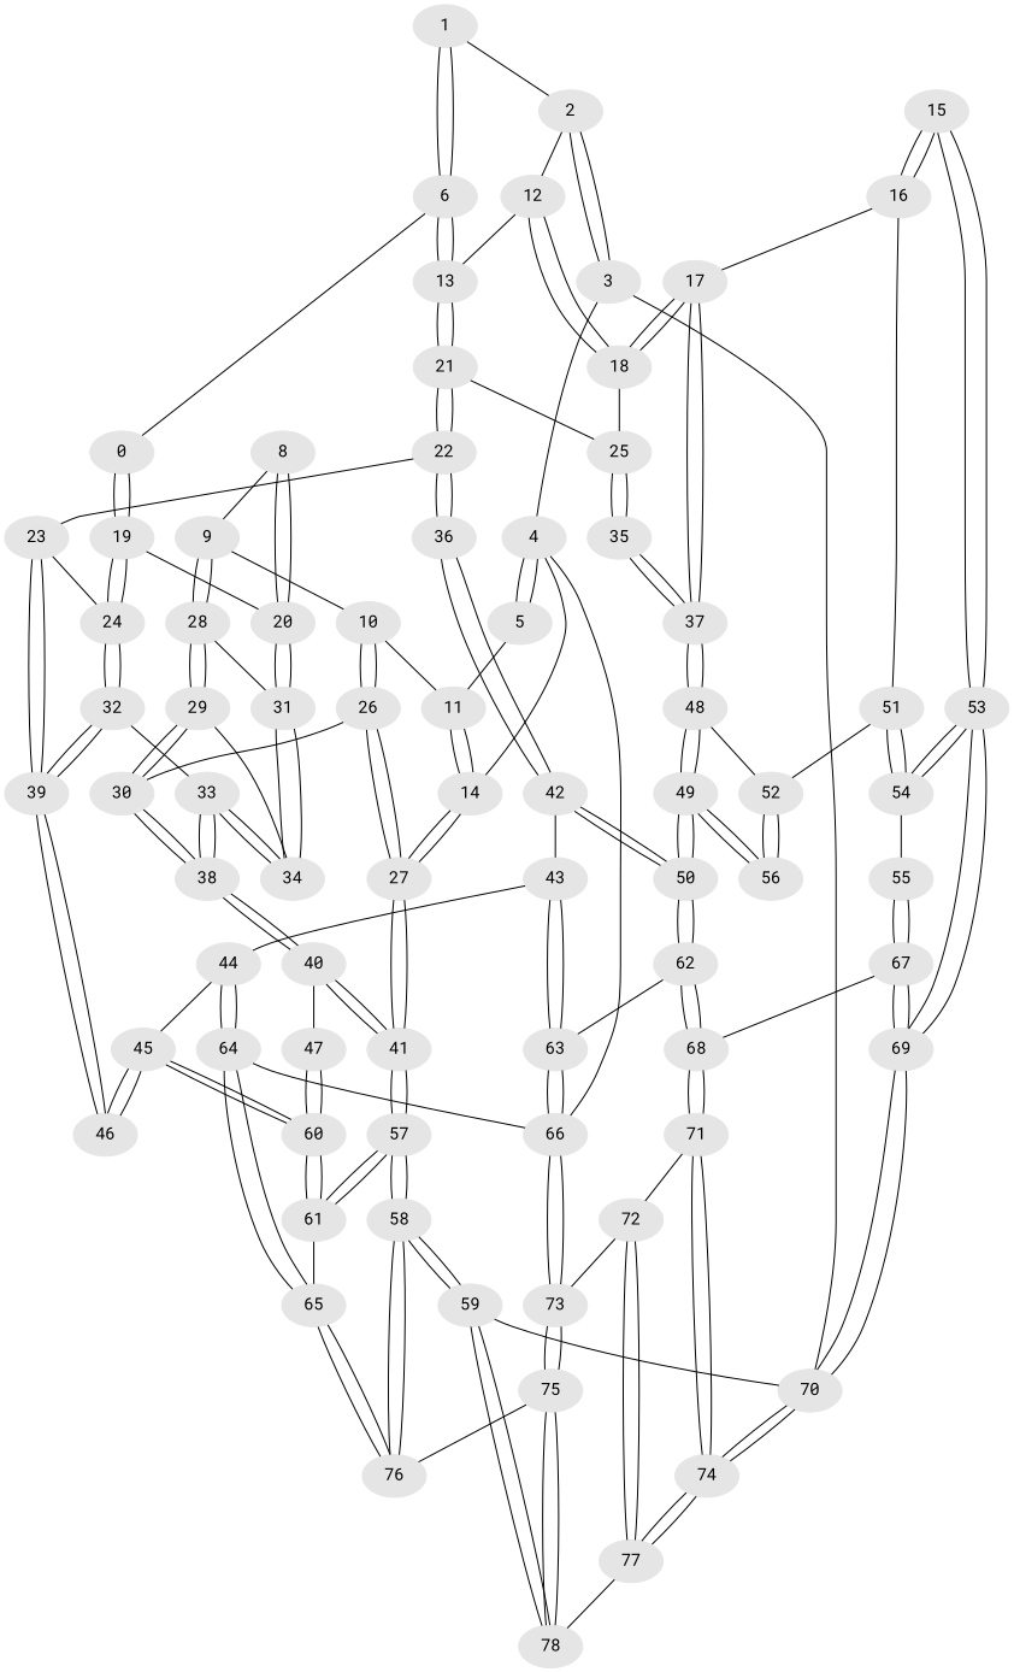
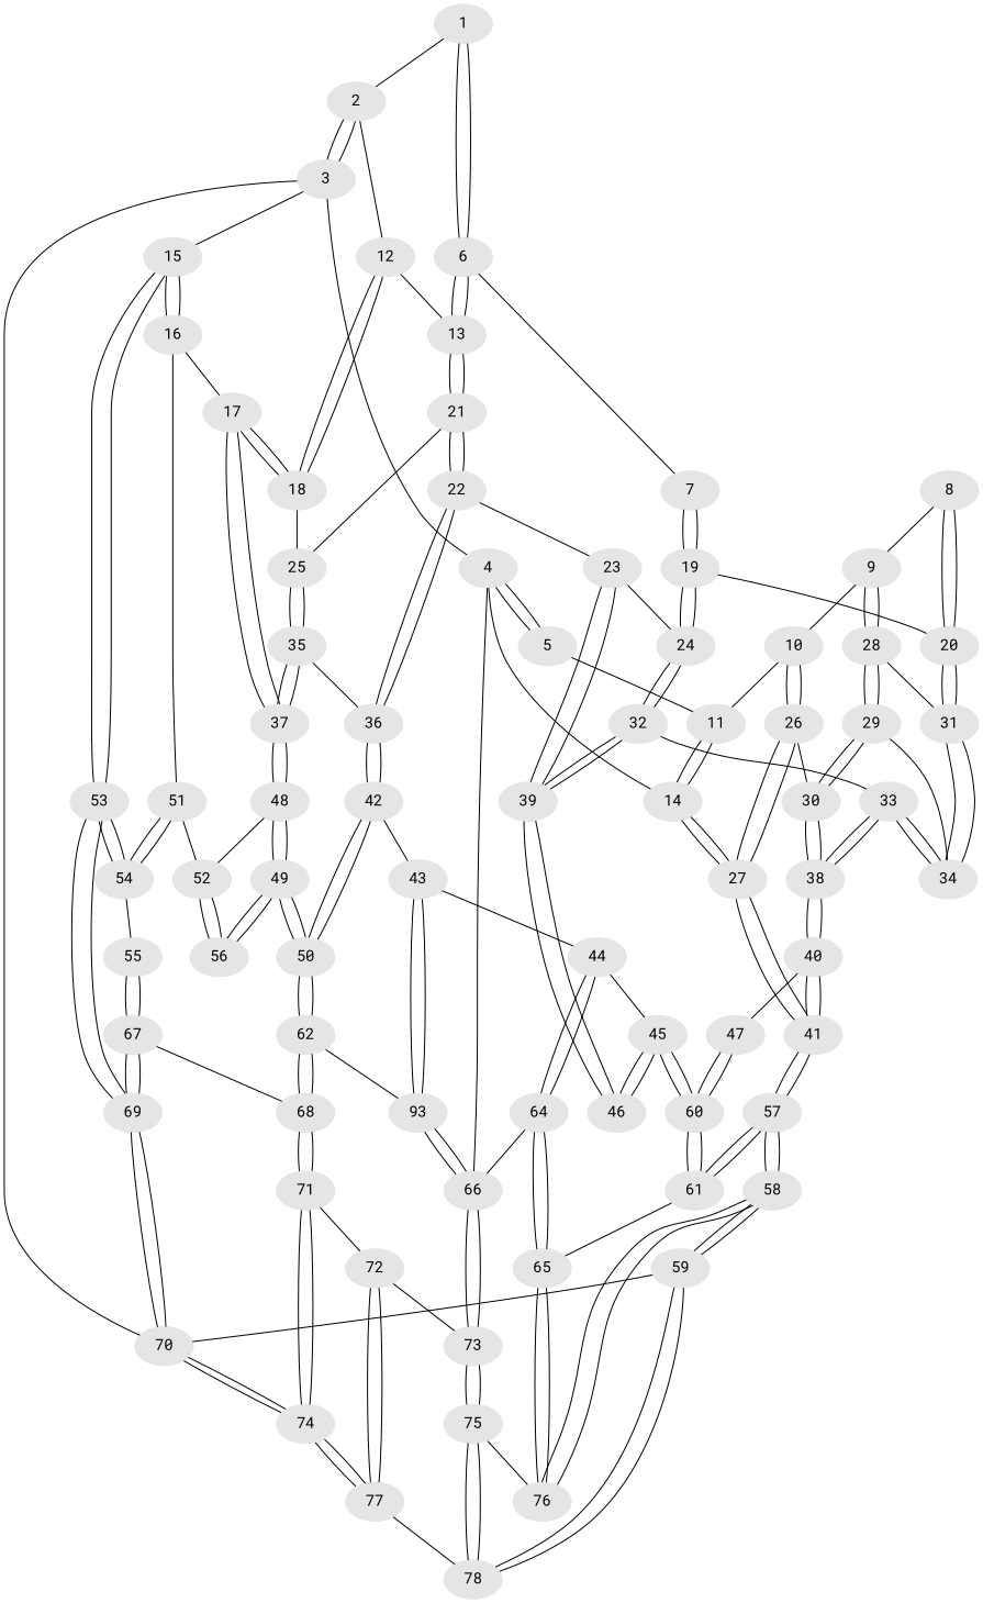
  graph {
    fontname="Roboto Mono"
    node [color=gray90 fontname="Roboto Mono" style=filled]
    edge [fontname="Roboto Mono"]
    1
    2
    6
    3
    12
-   7 [label=0]
+   7
    13
    4
    15
    70
    18
    5
    14
    66
    16
    53
    74
    11
    27
    59
    78
    19
    21
    8
    9
    20
    24
    10
    28
    31
    26
    29
    30
    25
    22
    41
    17
    51
    54
    69
    37
    52
    48
    35
    32
    34
    23
    36
    39
    42
    46
    33
    38
    57
    40
    43
    50
    49
    47
    60
    58
    61
    44
-   63
+   63 [label=93]
    62
    45
    64
    65
    56
    68
    55
    67
    76
    71
    73
    75
    72
    77
    1 -- 2
    1 -- 6
    1 -- 6
    2 -- 3
    2 -- 3
    2 -- 12
    6 -- 7
    6 -- 13
    6 -- 13
    3 -- 4
+   3 -- 15
    3 -- 70
    12 -- 13
    12 -- 18
    12 -- 18
    7 -- 19
    7 -- 19
    13 -- 21
    13 -- 21
    4 -- 5
    4 -- 5
    4 -- 14
    4 -- 66
    15 -- 16
    15 -- 16
    15 -- 53
    15 -- 53
    70 -- 74
    70 -- 74
    18 -- 25
    5 -- 11
    14 -- 27
    14 -- 27
    66 -- 73
    66 -- 73
    16 -- 17
    16 -- 51
    53 -- 54
    53 -- 54
    53 -- 69
    53 -- 69
    74 -- 77
    74 -- 77
    11 -- 14
    11 -- 14
    27 -- 41
    27 -- 41
    59 -- 70
    59 -- 78
    59 -- 78
    19 -- 20
    19 -- 24
    19 -- 24
    21 -- 25
    21 -- 22
    21 -- 22
    8 -- 9
    8 -- 20
    8 -- 20
    9 -- 10
    9 -- 28
    9 -- 28
    20 -- 31
    20 -- 31
    24 -- 32
    24 -- 32
    10 -- 11
    10 -- 26
    10 -- 26
    28 -- 31
    28 -- 29
    28 -- 29
    31 -- 34
    31 -- 34
    26 -- 27
    26 -- 27
    26 -- 30
    29 -- 30
    29 -- 30
    29 -- 34
    30 -- 38
    30 -- 38
    25 -- 35
    25 -- 35
    22 -- 23
    22 -- 36
    22 -- 36
    41 -- 57
    41 -- 57
    17 -- 18
    17 -- 18
    17 -- 37
    17 -- 37
    51 -- 54
    51 -- 54
    51 -- 52
    54 -- 55
    69 -- 70
    69 -- 70
    37 -- 48
    37 -- 48
    52 -- 56
    52 -- 56
    48 -- 52
    48 -- 49
    48 -- 49
    35 -- 37
    35 -- 37
+   35 -- 36
    32 -- 39
    32 -- 39
    32 -- 33
    23 -- 24
    23 -- 39
    23 -- 39
    36 -- 42
    36 -- 42
    39 -- 46
    39 -- 46
    42 -- 43
    42 -- 50
    42 -- 50
    33 -- 34
    33 -- 34
    33 -- 38
    33 -- 38
    38 -- 40
    38 -- 40
    57 -- 58
    57 -- 58
    57 -- 61
    57 -- 61
    40 -- 41
    40 -- 41
    40 -- 47
    43 -- 44
    43 -- 63
    43 -- 63
    50 -- 62
    50 -- 62
    49 -- 50
    49 -- 50
    49 -- 56
    49 -- 56
    47 -- 60
    47 -- 60
    60 -- 61
    60 -- 61
    58 -- 59
    58 -- 59
    58 -- 76
    58 -- 76
    61 -- 65
    44 -- 45
    44 -- 64
    44 -- 64
    63 -- 66
    63 -- 66
    62 -- 63
    62 -- 68
    62 -- 68
    45 -- 46
    45 -- 46
    45 -- 60
    45 -- 60
    64 -- 66
    64 -- 65
    64 -- 65
    65 -- 76
    65 -- 76
    68 -- 71
    68 -- 71
    55 -- 67
    55 -- 67
    67 -- 69
    67 -- 69
    67 -- 68
    71 -- 74
    71 -- 74
    71 -- 72
    73 -- 75
    73 -- 75
    75 -- 78
    75 -- 78
    75 -- 76
    72 -- 73
    72 -- 77
    72 -- 77
    77 -- 78
  }
